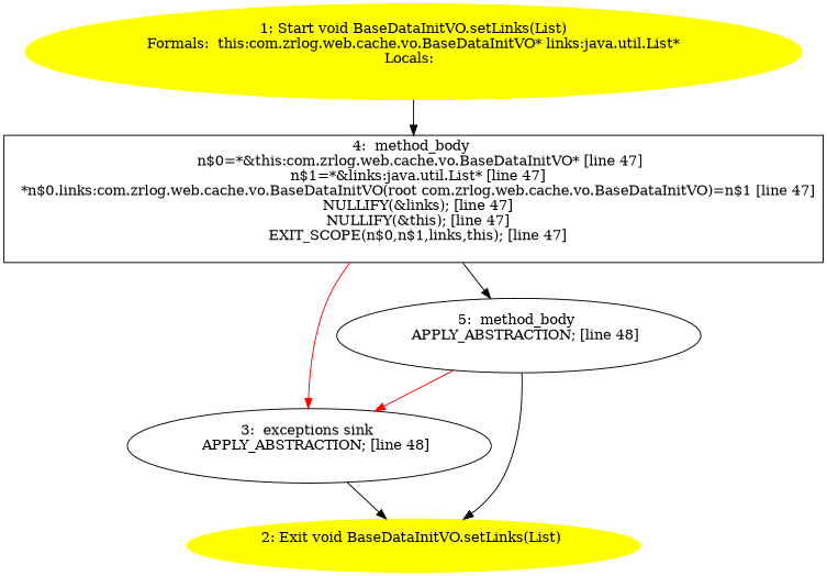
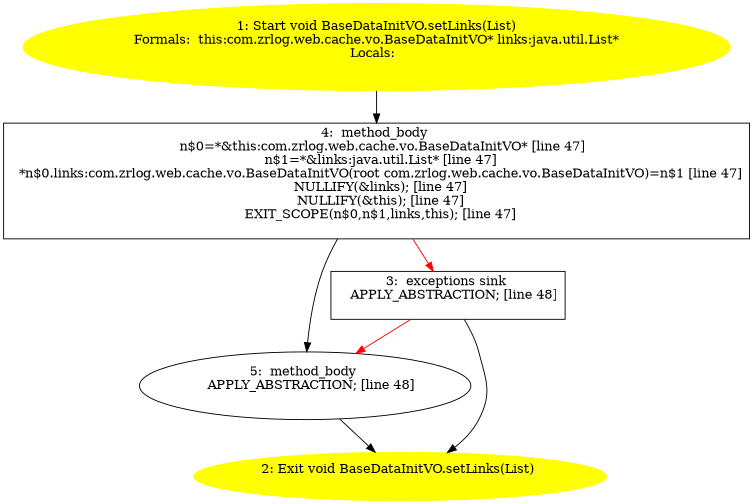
  digraph {
    n1 [color=yellow label="1: Start void BaseDataInitVO.setLinks(List)\nFormals:  this:com.zrlog.web.cache.vo.BaseDataInitVO* links:java.util.List*\nLocals:  \n  " style=filled]
    n2 [label="4:  method_body \n   n$0=*&this:com.zrlog.web.cache.vo.BaseDataInitVO* [line 47]\n  n$1=*&links:java.util.List* [line 47]\n  *n$0.links:com.zrlog.web.cache.vo.BaseDataInitVO(root com.zrlog.web.cache.vo.BaseDataInitVO)=n$1 [line 47]\n  NULLIFY(&links); [line 47]\n  NULLIFY(&this); [line 47]\n  EXIT_SCOPE(n$0,n$1,links,this); [line 47]\n " shape=box]
-   n3 [label="3:  exceptions sink \n   APPLY_ABSTRACTION; [line 48]\n " shape=ellipse]
+   n3 [label="3:  exceptions sink \n   APPLY_ABSTRACTION; [line 48]\n " shape=box]
    n4 [label="5:  method_body \n   APPLY_ABSTRACTION; [line 48]\n " shape=ellipse]
    n5 [color=yellow label="2: Exit void BaseDataInitVO.setLinks(List) \n  " style=filled]
    n1 -> n2
    n2 -> n3 [color=red]
    n2 -> n4
    n3 -> n5
-   n4 -> n3 [color=red]
+   n3 -> n4 [color=red]
    n4 -> n5
  }
